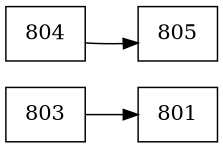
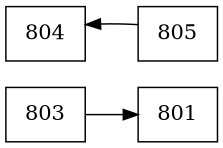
  digraph {
    fontname="DejaVu Serif"
    rankdir=LR
    node [fontname="DejaVu Serif" shape=record]
    edge [fontname="DejaVu Serif"]
    n1 [label="{803}"]
    n2 [label="{801}"]
    n3 [label="{804}"]
    n4 [label="{805}"]
    n1 -> n2
-   n3 -> n4
+   n4 -> n3
  }
